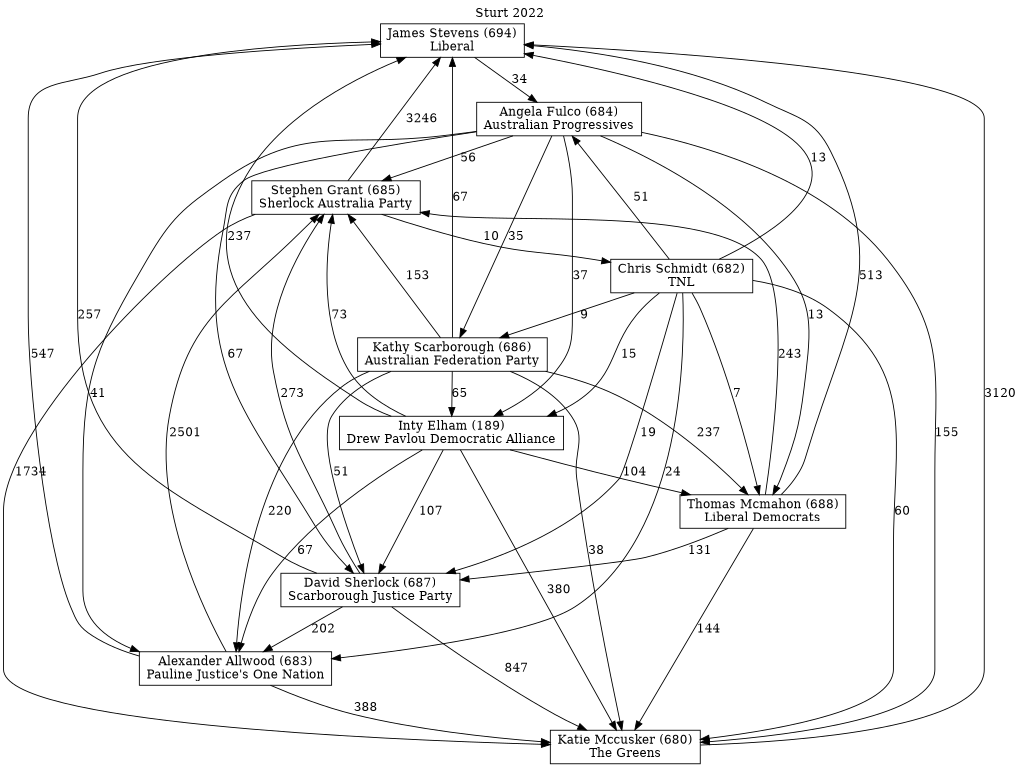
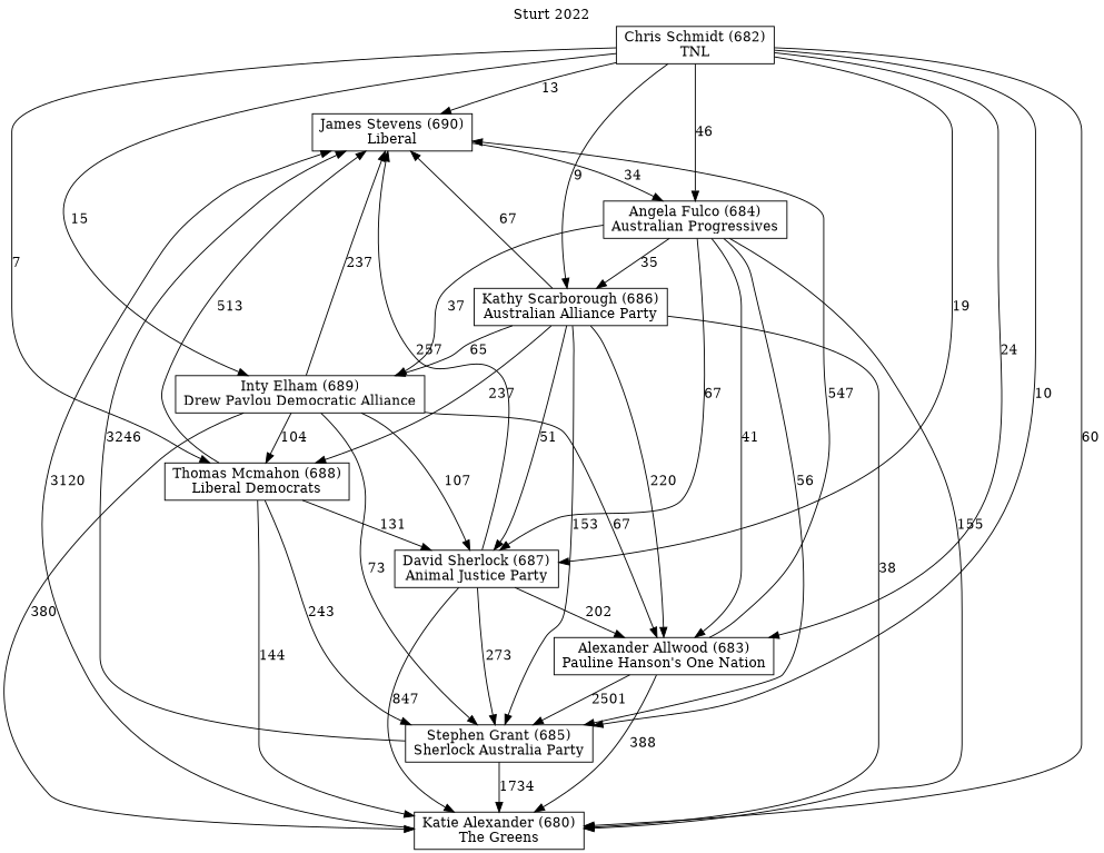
  digraph {
    label="Sturt 2022"
    labelloc=t
    mclimit=10
    node [shape=box]
-   n1 [label="James Stevens (694)\nLiberal"]
+   n1 [label="James Stevens (690)\nLiberal"]
    n2 [label="Angela Fulco (684)\nAustralian Progressives"]
-   n3 [label="Katie Mccusker (680)\nThe Greens"]
+   n3 [label="Katie Alexander (680)\nThe Greens"]
    n4 [label="Stephen Grant (685)\nSherlock Australia Party"]
-   n5 [label="Alexander Allwood (683)\nPauline Justice's One Nation"]
-   n6 [label="David Sherlock (687)\nScarborough Justice Party"]
+   n5 [label="Alexander Allwood (683)\nPauline Hanson's One Nation"]
+   n6 [label="David Sherlock (687)\nAnimal Justice Party"]
    n7 [label="Thomas Mcmahon (688)\nLiberal Democrats"]
-   n8 [label="Inty Elham (189)\nDrew Pavlou Democratic Alliance"]
-   n9 [label="Kathy Scarborough (686)\nAustralian Federation Party"]
+   n8 [label="Inty Elham (689)\nDrew Pavlou Democratic Alliance"]
+   n9 [label="Kathy Scarborough (686)\nAustralian Alliance Party"]
    n10 [label="Chris Schmidt (682)\nTNL"]
    n1 -> n2 [label=34]
    n2 -> n3 [label=155]
    n2 -> n4 [label=56]
    n2 -> n5 [label=41]
    n2 -> n6 [label=67]
-   n2 -> n7 [label=13]
    n2 -> n8 [label=37]
    n2 -> n9 [label=35]
    n3 -> n1 [label=3120]
    n4 -> n1 [label=3246]
    n4 -> n3 [label=1734]
    n5 -> n1 [label=547]
    n5 -> n3 [label=388]
    n5 -> n4 [label=2501]
    n6 -> n1 [label=257]
    n6 -> n3 [label=847]
    n6 -> n4 [label=273]
    n6 -> n5 [label=202]
    n7 -> n1 [label=513]
    n7 -> n3 [label=144]
    n7 -> n4 [label=243]
    n7 -> n6 [label=131]
    n8 -> n1 [label=237]
    n8 -> n3 [label=380]
    n8 -> n4 [label=73]
    n8 -> n5 [label=67]
    n8 -> n6 [label=107]
    n8 -> n7 [label=104]
    n9 -> n1 [label=67]
    n9 -> n3 [label=38]
    n9 -> n4 [label=153]
    n9 -> n5 [label=220]
    n9 -> n6 [label=51]
    n9 -> n7 [label=237]
    n9 -> n8 [label=65]
    n10 -> n1 [label=13]
-   n10 -> n2 [label=51]
+   n10 -> n2 [label=46]
    n10 -> n3 [label=60]
-   n4 -> n10 [label=10]
+   n10 -> n4 [label=10]
    n10 -> n5 [label=24]
    n10 -> n6 [label=19]
    n10 -> n7 [label=7]
    n10 -> n8 [label=15]
    n10 -> n9 [label=9]
  }
